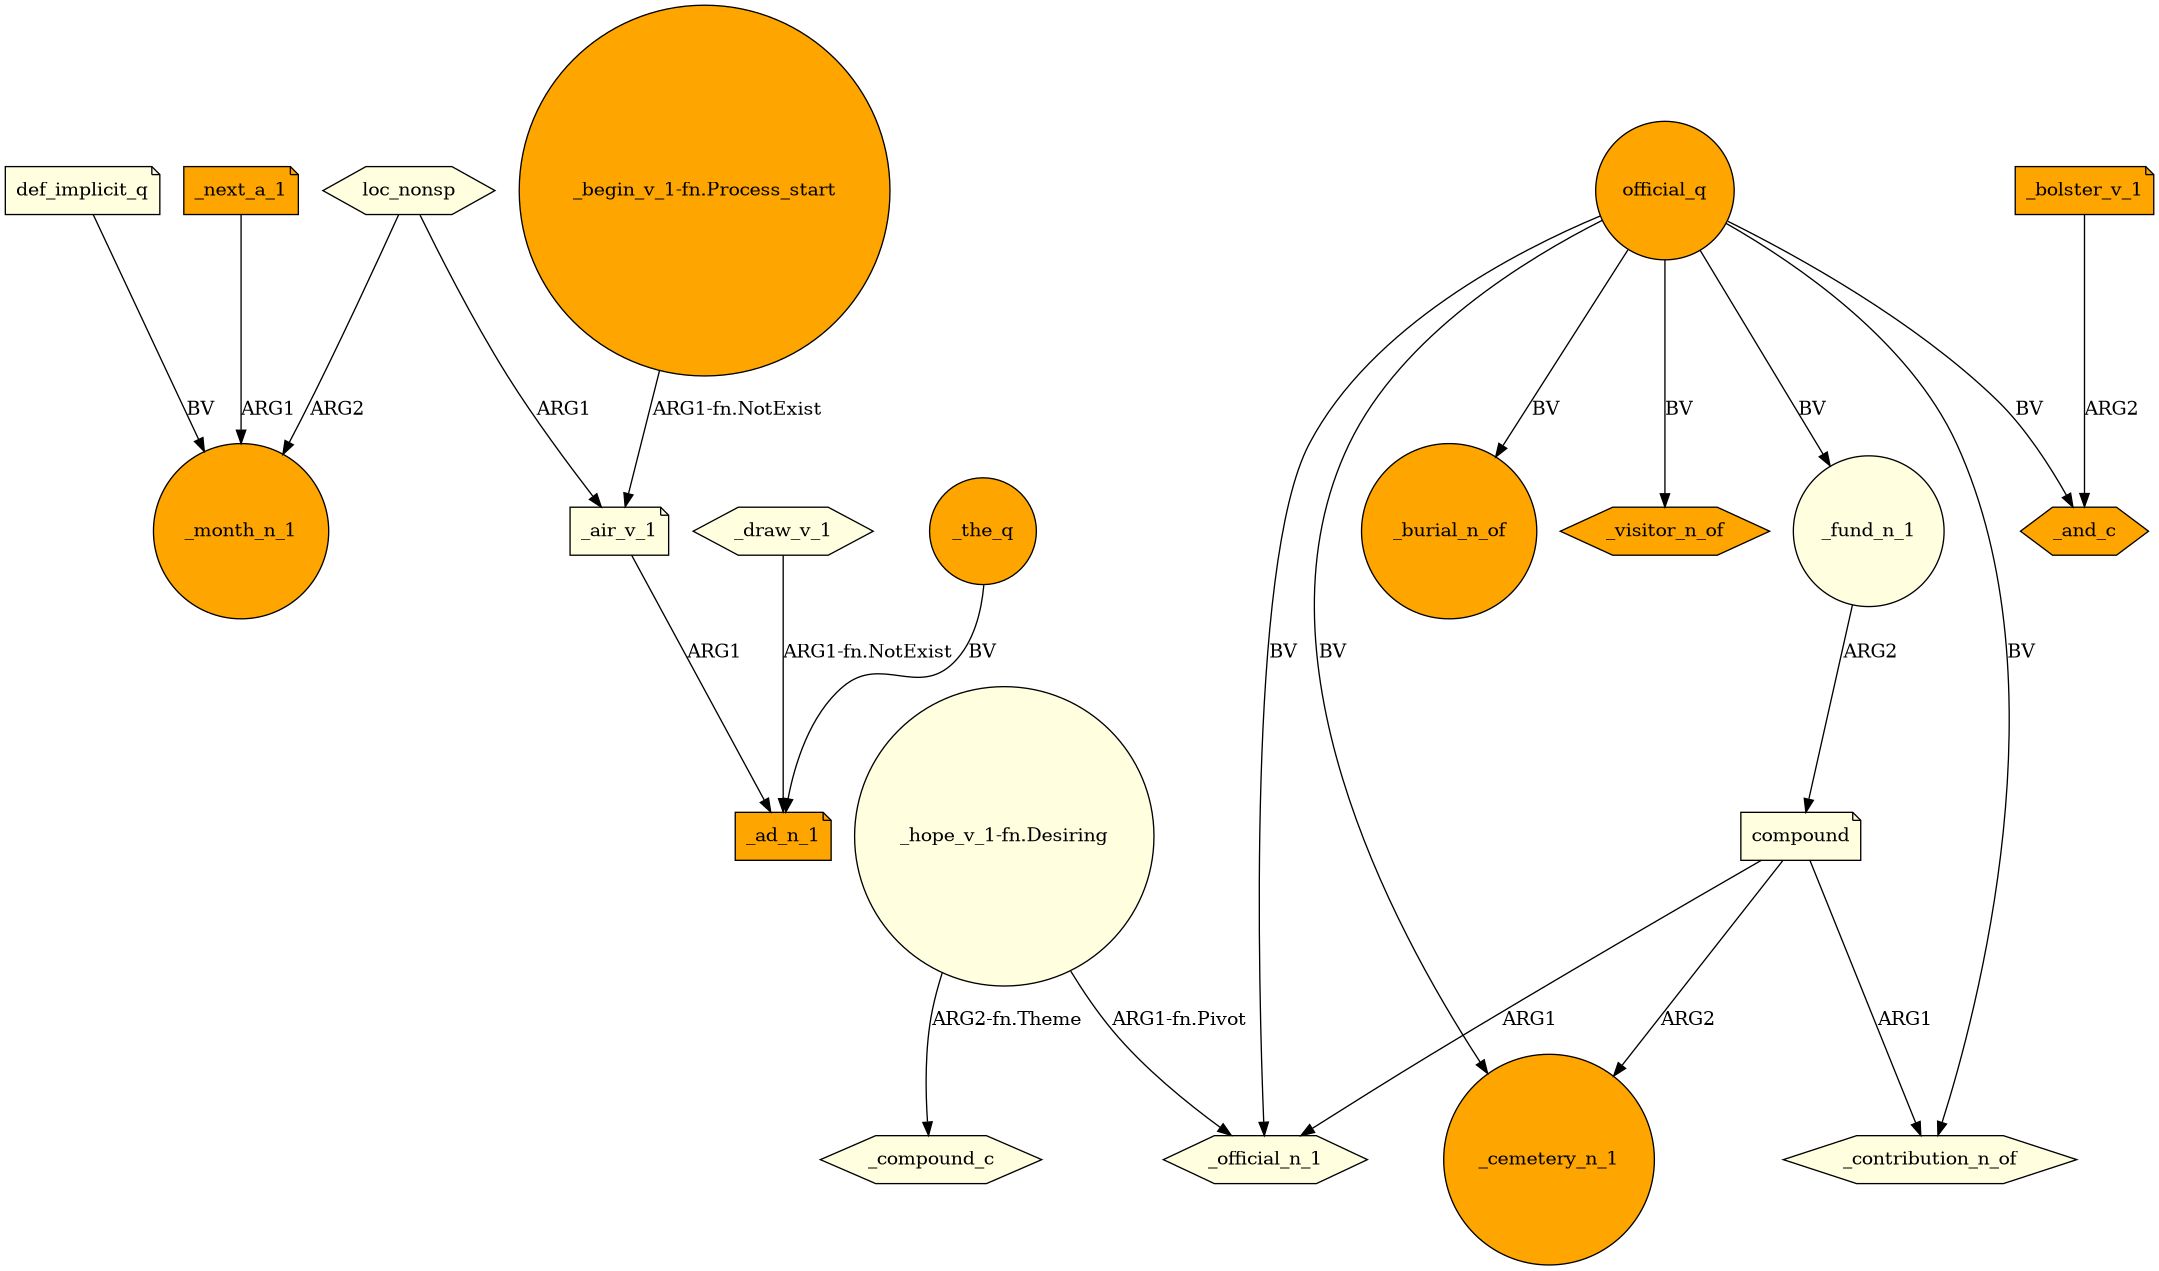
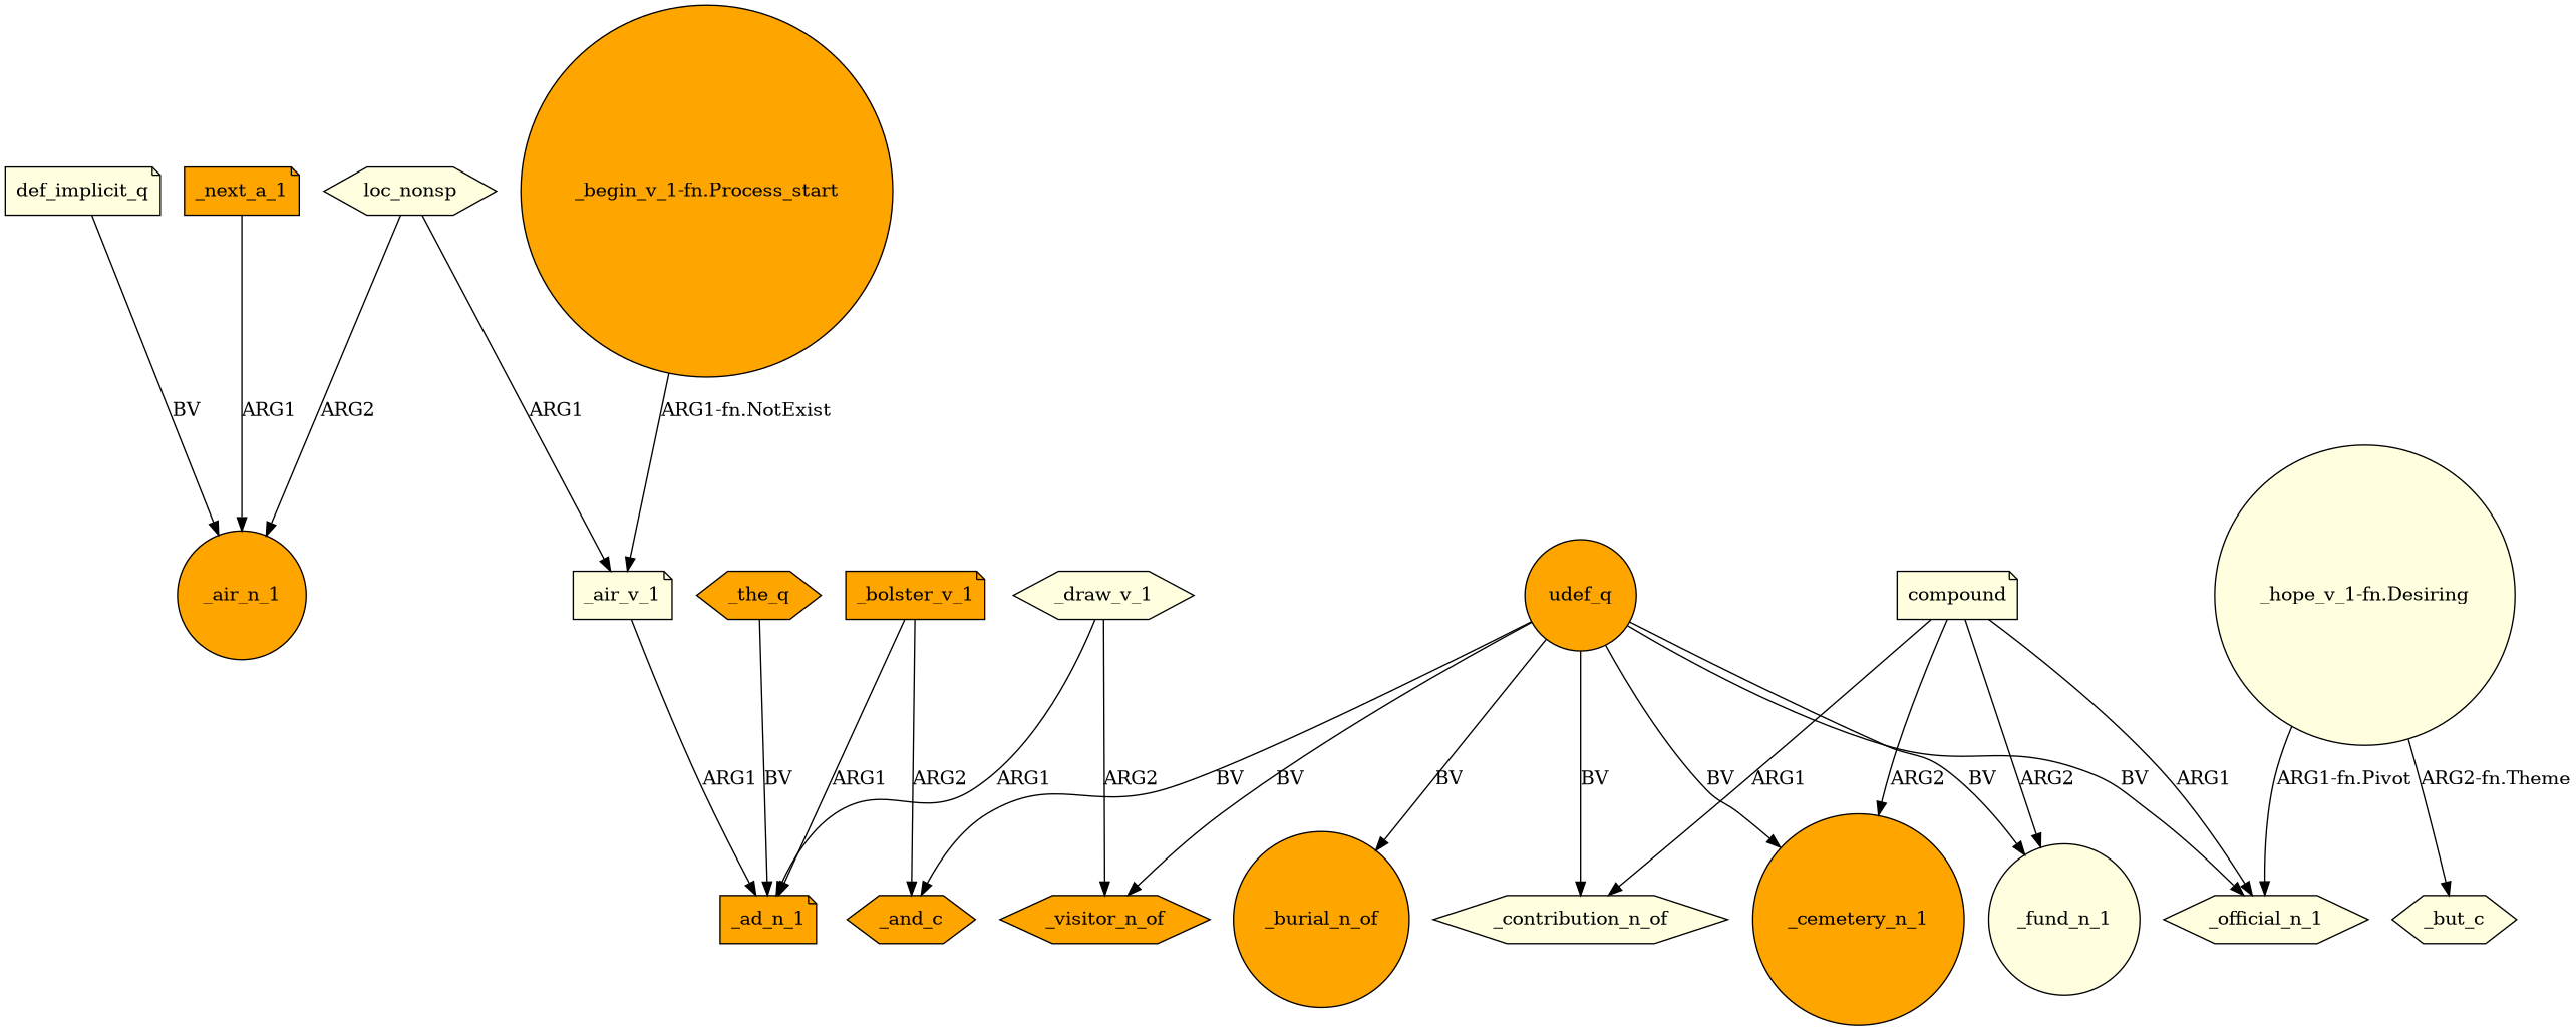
  digraph {
    node [fillcolor=orange shape=hexagon style=filled]
    def_implicit_q [fillcolor=lightyellow shape=note]
-   _month_n_1 [shape=circle]
-   udef_q [shape=circle label=official_q]
+   _month_n_1 [shape=circle label=_air_n_1]
+   udef_q [shape=circle]
    _visitor_n_of
    _official_n_1 [fillcolor=lightyellow]
    _contribution_n_of [fillcolor=lightyellow]
    _burial_n_of [shape=circle]
    _and_c
    _fund_n_1 [fillcolor=lightyellow shape=circle]
    _cemetery_n_1 [shape=circle]
    _draw_v_1 [fillcolor=lightyellow]
    _ad_n_1 [shape=note]
    "_hope_v_1-fn.Desiring" [fillcolor=lightyellow shape=circle]
-   _but_c [fillcolor=lightyellow label=_compound_c]
+   _but_c [fillcolor=lightyellow]
    compound [fillcolor=lightyellow shape=note]
    _bolster_v_1 [shape=note]
    loc_nonsp [fillcolor=lightyellow]
    _air_v_1 [fillcolor=lightyellow shape=note]
-   _the_q [shape=circle]
+   _the_q
    _next_a_1 [shape=note]
    "_begin_v_1-fn.Process_start" [shape=circle]
    def_implicit_q -> _month_n_1 [label=BV]
    udef_q -> _visitor_n_of [label=BV]
    udef_q -> _official_n_1 [label=BV]
    udef_q -> _contribution_n_of [label=BV]
    udef_q -> _burial_n_of [label=BV]
    udef_q -> _and_c [label=BV]
    udef_q -> _fund_n_1 [label=BV]
    udef_q -> _cemetery_n_1 [label=BV]
-   _draw_v_1 -> _ad_n_1 [label="ARG1-fn.NotExist"]
+   _draw_v_1 -> _visitor_n_of [label=ARG2]
+   _draw_v_1 -> _ad_n_1 [label=ARG1]
    "_hope_v_1-fn.Desiring" -> _official_n_1 [label="ARG1-fn.Pivot"]
    "_hope_v_1-fn.Desiring" -> _but_c [label="ARG2-fn.Theme"]
    compound -> _official_n_1 [label=ARG1]
    compound -> _contribution_n_of [label=ARG1]
-   _fund_n_1 -> compound [label=ARG2]
+   compound -> _fund_n_1 [label=ARG2]
    compound -> _cemetery_n_1 [label=ARG2]
    _bolster_v_1 -> _and_c [label=ARG2]
+   _bolster_v_1 -> _ad_n_1 [label=ARG1]
    loc_nonsp -> _month_n_1 [label=ARG2]
    loc_nonsp -> _air_v_1 [label=ARG1]
    _air_v_1 -> _ad_n_1 [label=ARG1]
    _the_q -> _ad_n_1 [label=BV]
    _next_a_1 -> _month_n_1 [label=ARG1]
    "_begin_v_1-fn.Process_start" -> _air_v_1 [label="ARG1-fn.NotExist"]
  }
